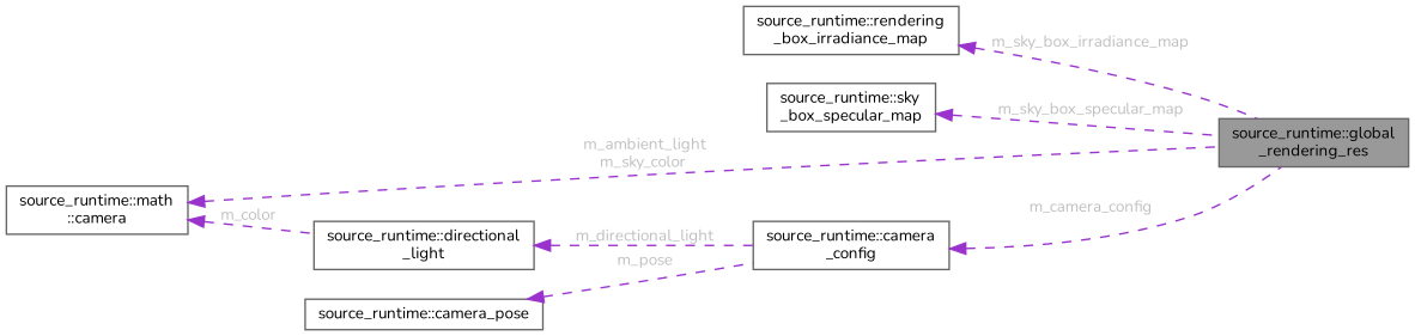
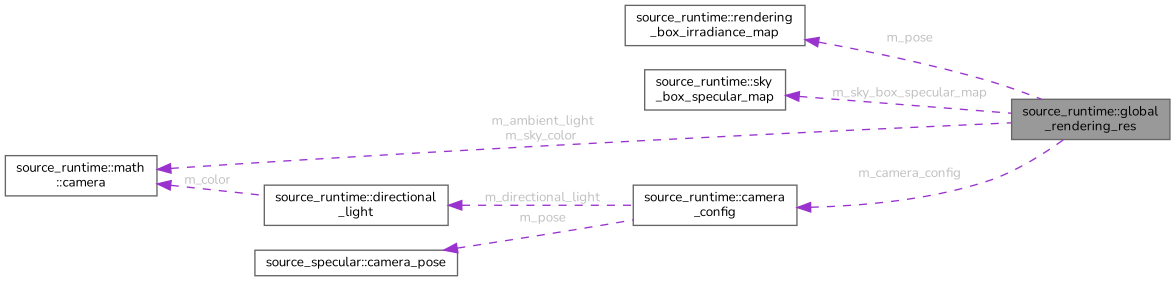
  digraph {
    fontname=Nunito
    rankdir=LR
    node [color=gray40 fillcolor=white fontname=Nunito fontsize=10 shape=box style=filled]
    edge [color=darkorchid3 dir=back fontcolor=grey fontname=Nunito fontsize=10 labelfontname=Helvetica labelfontsize=10 style=dashed]
    n1 [fillcolor=grey60 fontcolor=black height=0.2 label="source_runtime::global\l_rendering_res" width=0.4]
    n2 [height=0.2 label="source_runtime::rendering\l_box_irradiance_map" width=0.4]
    n3 [height=0.2 label="source_runtime::sky\l_box_specular_map" width=0.4]
    n4 [height=0.2 label="source_runtime::math\l::camera" width=0.4]
    n5 [height=0.2 label="source_runtime::directional\l_light" width=0.4]
    n6 [height=0.2 label="source_runtime::camera\l_config" width=0.4]
-   n7 [height=0.2 label="source_runtime::camera_pose" width=0.4]
-   n2 -> n1 [label=" m_sky_box_irradiance_map"]
+   n7 [height=0.2 label="source_specular::camera_pose" width=0.4]
+   n2 -> n1 [label=" m_pose"]
    n3 -> n1 [label=" m_sky_box_specular_map"]
    n4 -> n1 [label=" m_ambient_light\nm_sky_color"]
    n4 -> n5 [label=" m_color"]
    n5 -> n6 [label=" m_directional_light"]
    n6 -> n1 [label=" m_camera_config"]
    n7 -> n6 [label=" m_pose"]
  }
